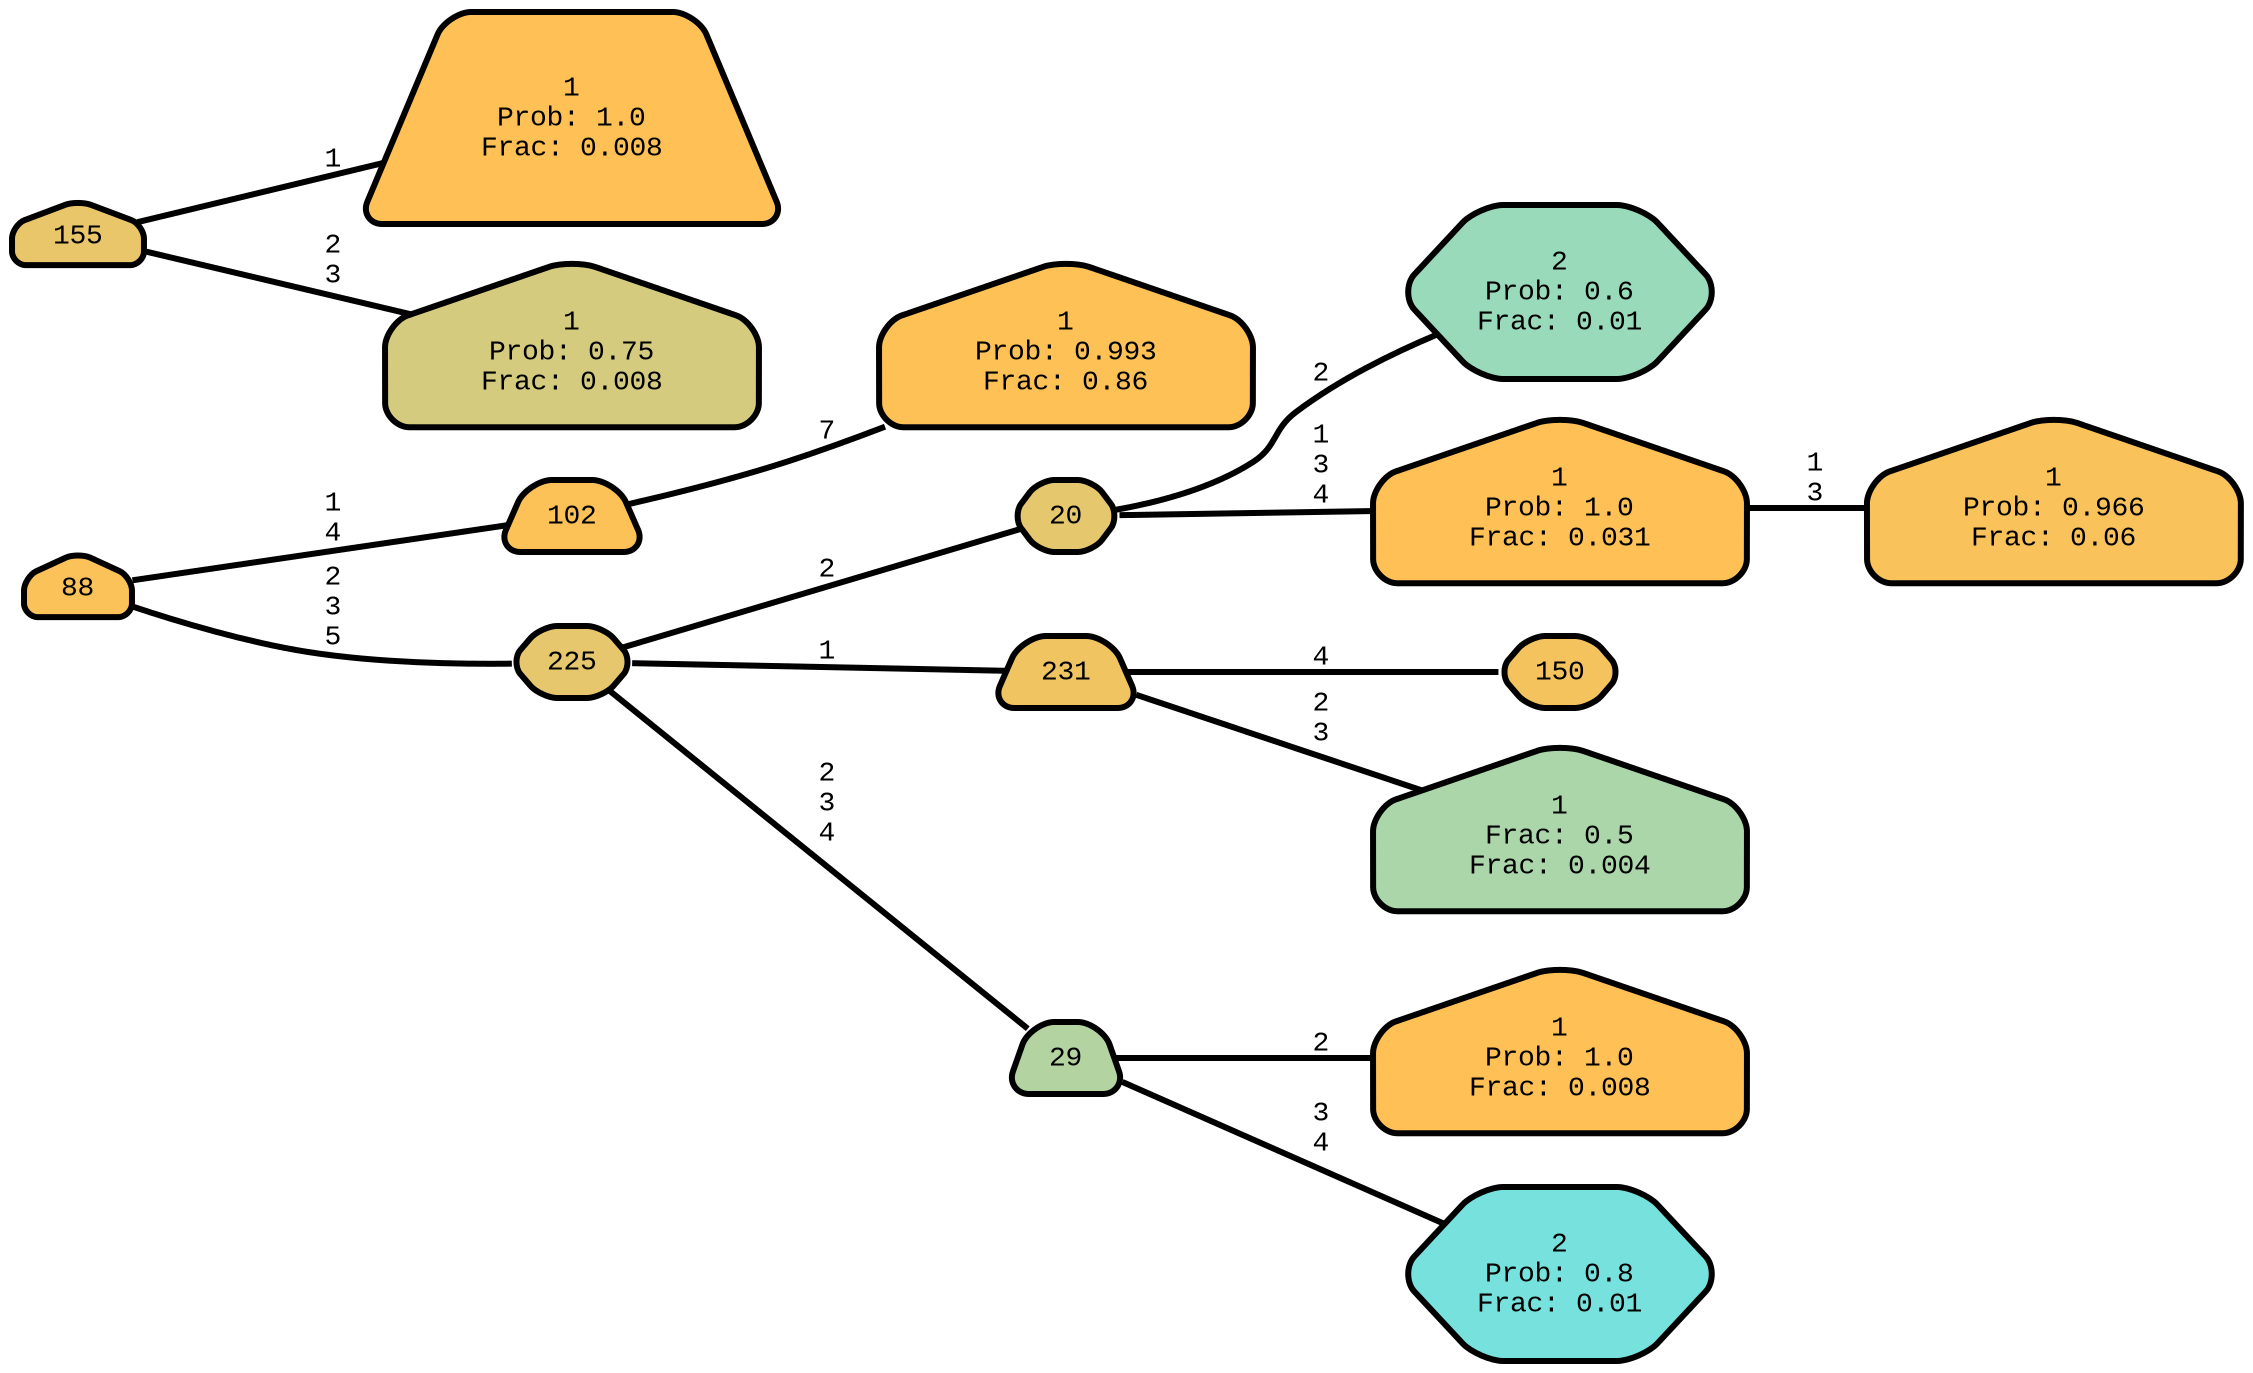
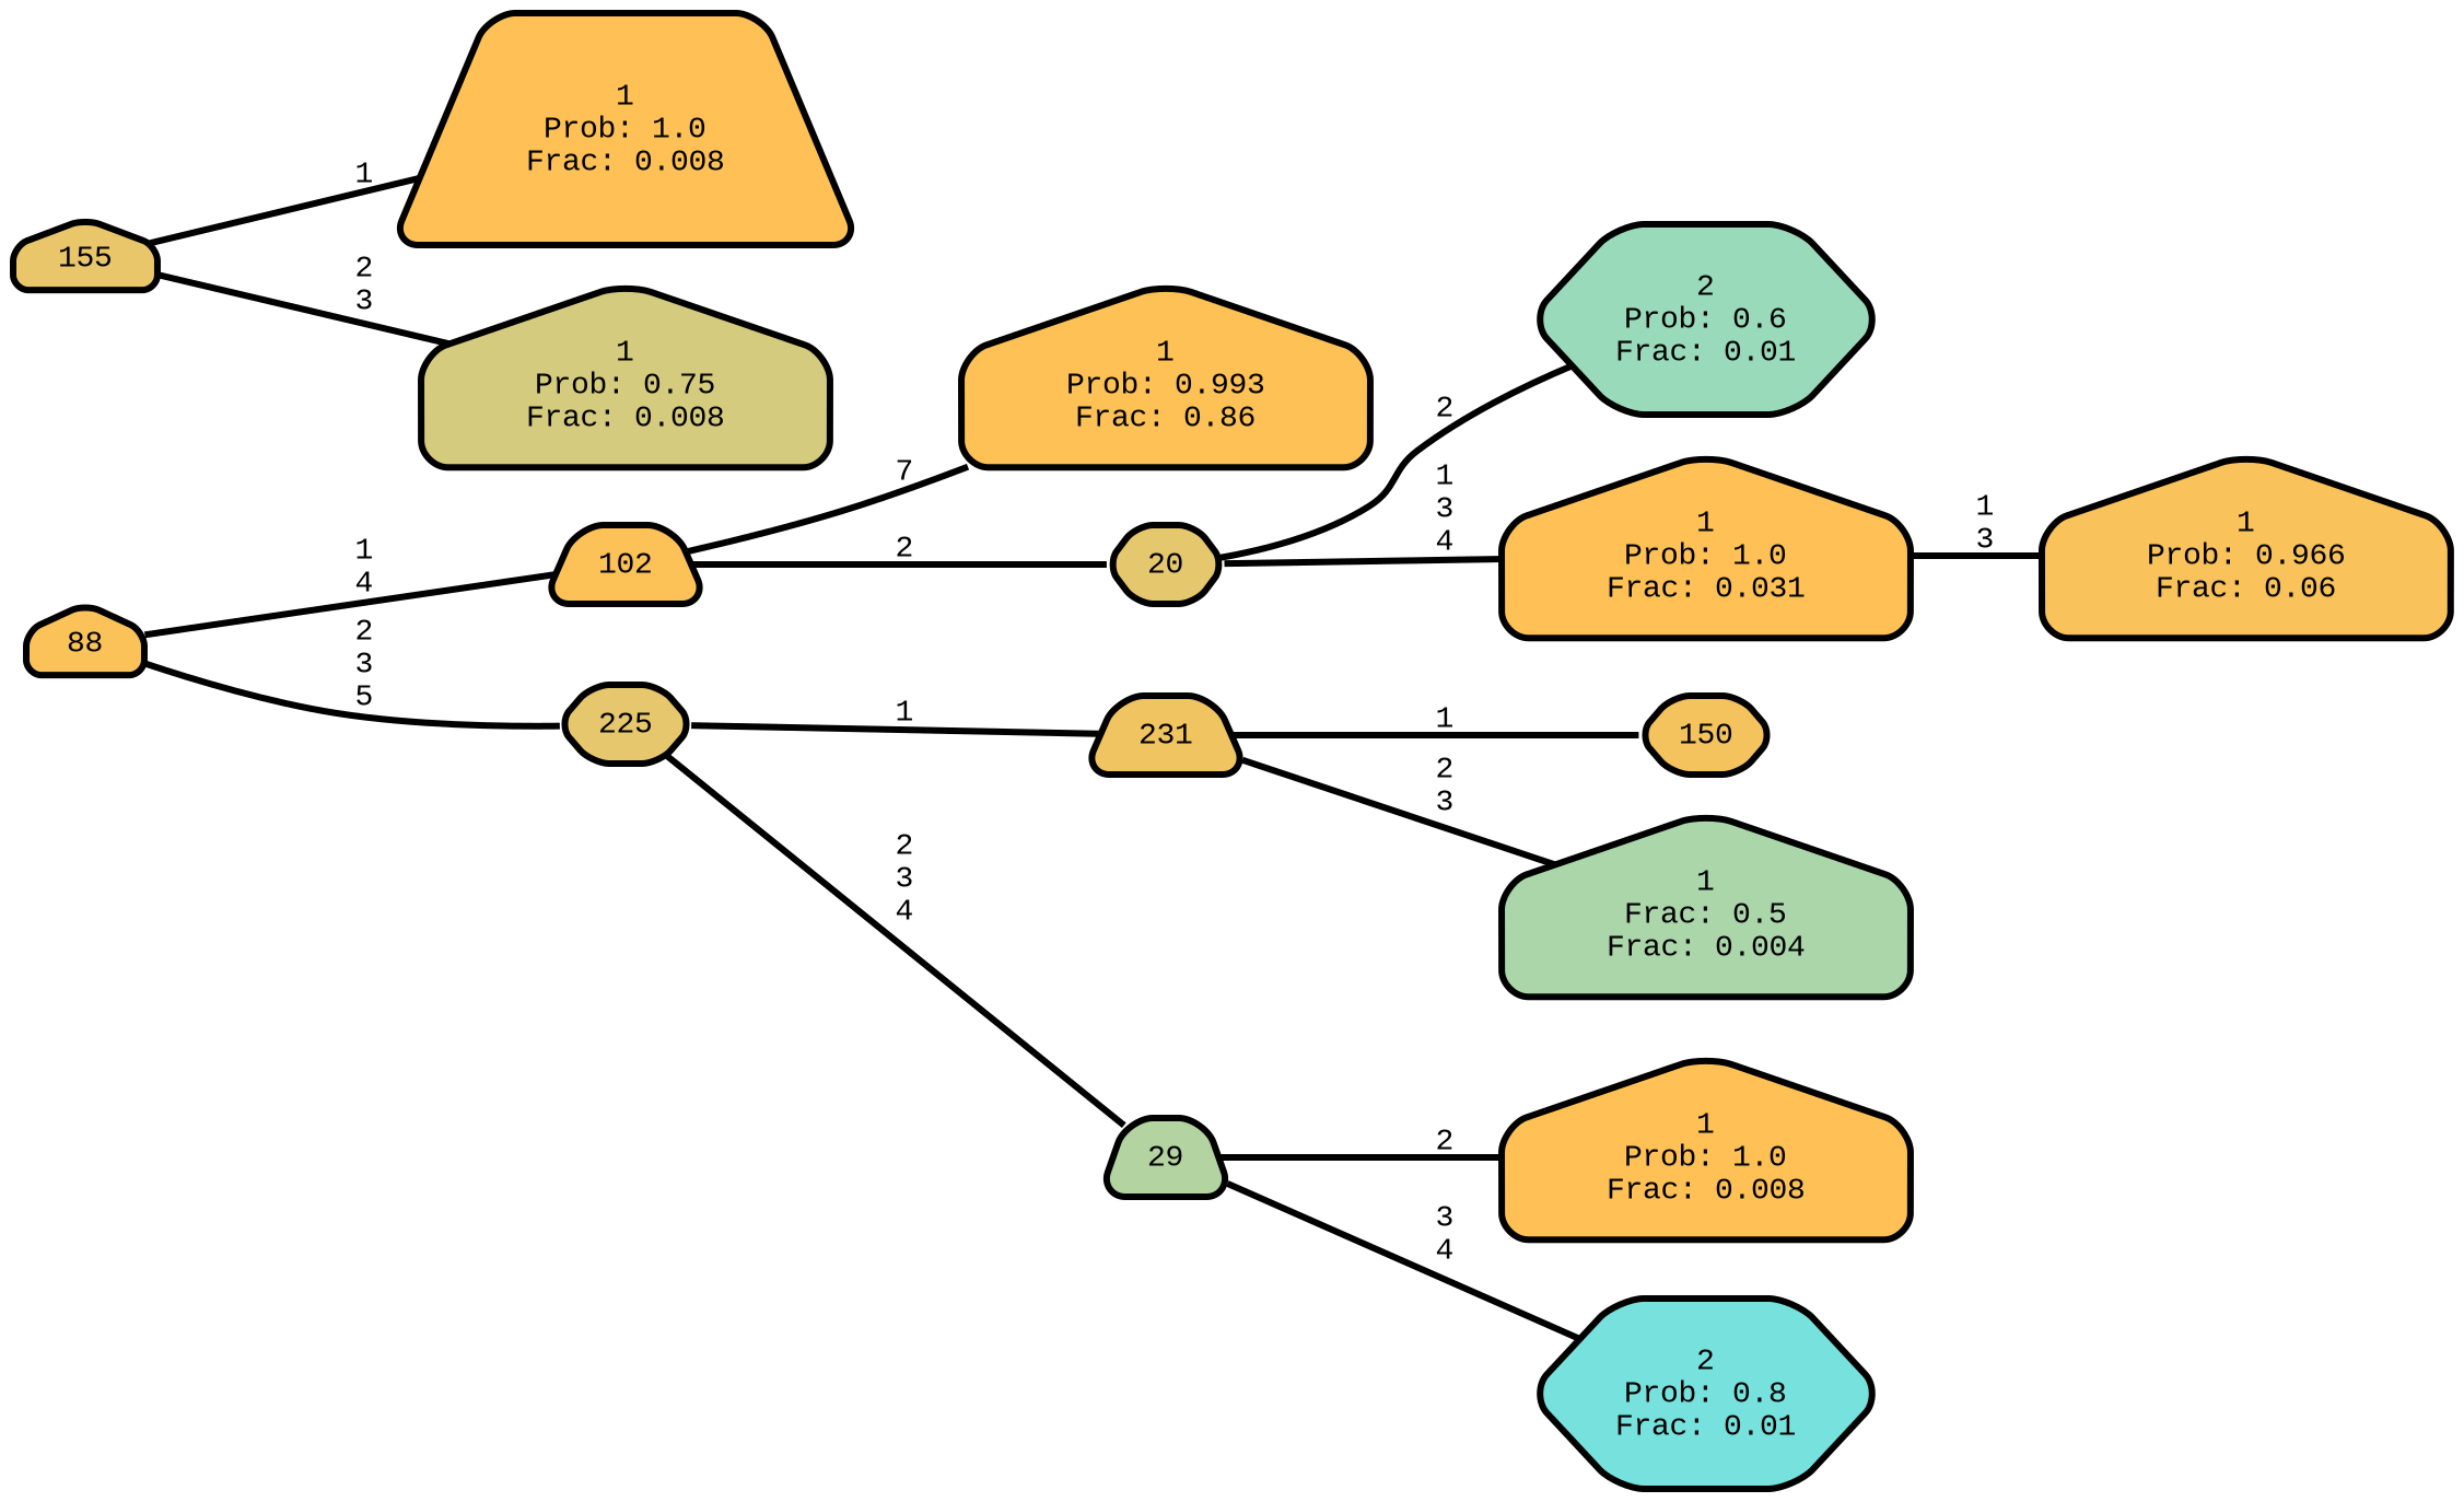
  graph {
    fontname="Liberation Mono"
    rankdir=LR
    ranksep="0 equally"
    splines=straight
    node [color=black fillcolor="#ffc155" fontcolor=black fontname="Liberation Mono" penwidth=3 shape=house style="filled, rounded"]
    edge [color=black fontname="Liberation Mono" penwidth=3 style=bold]
    n1 [fillcolor="#fdc156" label="1\nProb: 0.993\nFrac: 0.86"]
    n2 [fillcolor="#fcc157" label=102 shape=trapezium]
    n3 [fillcolor="#e5c76e" label=20 shape=hexagon]
    n4 [fillcolor="#99dabb" label="2\nProb: 0.6\nFrac: 0.01" shape=hexagon]
    n5 [label="1\nProb: 1.0\nFrac: 0.031"]
    n6 [fillcolor="#f9c25a" label="1\nProb: 0.966\nFrac: 0.06"]
    n7 [fillcolor="#fac259" label=88]
    n8 [fillcolor="#e6c76d" label=225 shape=hexagon]
    n9 [fillcolor="#f1c462" label=231 shape=trapezium]
    n10 [fillcolor="#b3d3a0" label=29 shape=trapezium]
    n11 [fillcolor="#f5c35e" label=150 shape=hexagon]
    n12 [fillcolor="#e9c66a" label=155]
    n13 [label="1\nProb: 1.0\nFrac: 0.008" shape=trapezium]
    n14 [fillcolor="#d4cb7f" label="1\nProb: 0.75\nFrac: 0.008"]
    n15 [fillcolor="#aad6aa" label="1\nFrac: 0.5\nFrac: 0.004"]
    n16 [label="1\nProb: 1.0\nFrac: 0.008"]
    n17 [fillcolor="#77e2dd" label="2\nProb: 0.8\nFrac: 0.01" shape=hexagon]
    subgraph sub_1 {
      rank=same
    }
    n2 -- n1 [label=" 7"]
-   n8 -- n3 [label=" 2" style=solid]
+   n2 -- n3 [label=" 2" style=solid]
    n3 -- n4 [label=" 2"]
    n3 -- n5 [label=" 1\n 3\n 4" style=solid]
    n5 -- n6 [label=" 1\n 3" style=solid]
    n7 -- n2 [label=" 1\n 4"]
    n7 -- n8 [label=" 2\n 3\n 5" style=solid]
    n8 -- n9 [label=" 1"]
    n8 -- n10 [label=" 2\n 3\n 4"]
-   n9 -- n11 [label=" 4"]
+   n9 -- n11 [label=" 1"]
    n9 -- n15 [label=" 2\n 3"]
    n10 -- n16 [label=" 2" style=solid]
    n10 -- n17 [label=" 3\n 4"]
    n12 -- n13 [label=" 1" style=solid]
    n12 -- n14 [label=" 2\n 3"]
  }
